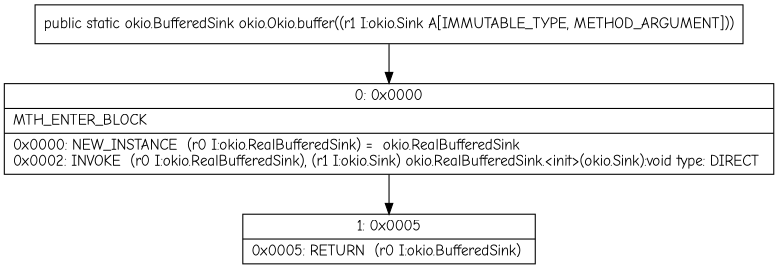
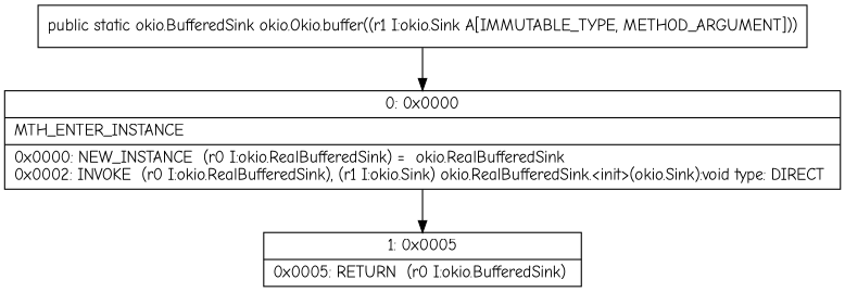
  digraph {
    fontname="Comic Neue"
    node [shape=record fontname="Comic Neue"]
    edge [fontname="Comic Neue"]
-   n1 [label="{0\:\ 0x0000|MTH_ENTER_BLOCK\l|0x0000: NEW_INSTANCE  (r0 I:okio.RealBufferedSink) =  okio.RealBufferedSink \l0x0002: INVOKE  (r0 I:okio.RealBufferedSink), (r1 I:okio.Sink) okio.RealBufferedSink.\<init\>(okio.Sink):void type: DIRECT \l}"]
+   n1 [label="{0\:\ 0x0000|MTH_ENTER_INSTANCE\l|0x0000: NEW_INSTANCE  (r0 I:okio.RealBufferedSink) =  okio.RealBufferedSink \l0x0002: INVOKE  (r0 I:okio.RealBufferedSink), (r1 I:okio.Sink) okio.RealBufferedSink.\<init\>(okio.Sink):void type: DIRECT \l}"]
    n2 [label="{1\:\ 0x0005|0x0005: RETURN  (r0 I:okio.BufferedSink) \l}"]
    n3 [label="{public static okio.BufferedSink okio.Okio.buffer((r1 I:okio.Sink A[IMMUTABLE_TYPE, METHOD_ARGUMENT])) }"]
    n1 -> n2
    n3 -> n1
  }
